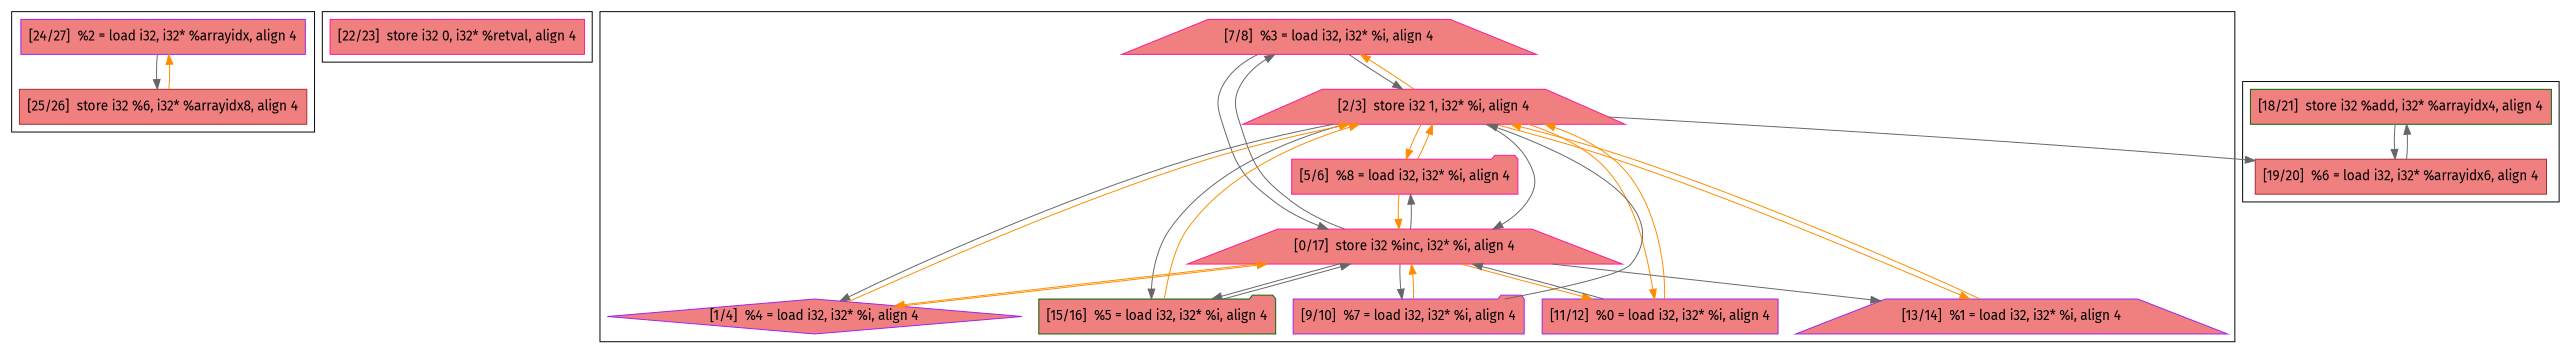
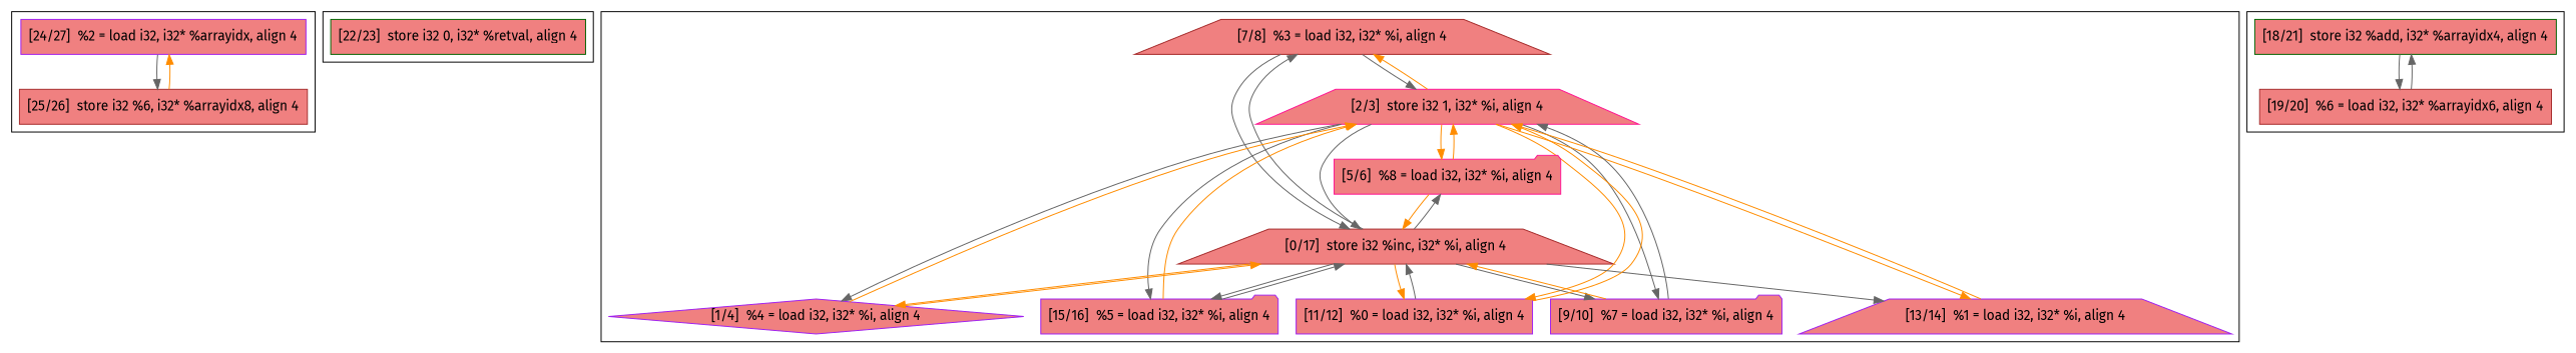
  digraph {
    fontname="Fira Sans"
    node [color=purple fillcolor=lightcoral fontname="Fira Sans" shape=box style=filled]
    edge [color=gray40 fontname="Fira Sans"]
    n1 [label="[24/27]  %2 = load i32, i32* %arrayidx, align 4"]
    n2 [color=brown label="[25/26]  store i32 %6, i32* %arrayidx8, align 4"]
-   n3 [color=deeppink label="[22/23]  store i32 0, i32* %retval, align 4"]
-   n4 [color=deeppink label="[7/8]  %3 = load i32, i32* %i, align 4" shape=trapezium]
+   n3 [color=darkgreen label="[22/23]  store i32 0, i32* %retval, align 4"]
+   n4 [color=brown label="[7/8]  %3 = load i32, i32* %i, align 4" shape=trapezium]
    n5 [color=deeppink label="[2/3]  store i32 1, i32* %i, align 4" shape=trapezium]
-   n6 [color=deeppink label="[0/17]  store i32 %inc, i32* %i, align 4" shape=trapezium]
+   n6 [color=brown label="[0/17]  store i32 %inc, i32* %i, align 4" shape=trapezium]
    n7 [label="[9/10]  %7 = load i32, i32* %i, align 4" shape=folder]
    n8 [label="[13/14]  %1 = load i32, i32* %i, align 4" shape=trapezium]
    n9 [label="[1/4]  %4 = load i32, i32* %i, align 4" shape=diamond]
-   n10 [color=darkgreen label="[15/16]  %5 = load i32, i32* %i, align 4" shape=folder]
+   n10 [label="[15/16]  %5 = load i32, i32* %i, align 4" shape=folder]
    n11 [label="[11/12]  %0 = load i32, i32* %i, align 4"]
    n12 [color=deeppink label="[5/6]  %8 = load i32, i32* %i, align 4" shape=folder]
    n13 [color=darkgreen label="[18/21]  store i32 %add, i32* %arrayidx4, align 4"]
    n14 [color=brown label="[19/20]  %6 = load i32, i32* %arrayidx6, align 4"]
    subgraph cluster_1 {
      n1
      n2
    }
    subgraph cluster_2 {
      n3
    }
    subgraph cluster_3 {
      n4
      n5
      n6
      n7
      n8
      n9
      n10
      n11
      n12
    }
    subgraph cluster_4 {
      n13
      n14
    }
    n1 -> n2
    n2 -> n1 [color=darkorange]
    n4 -> n5
    n4 -> n6
    n5 -> n4 [color=darkorange]
    n5 -> n6
-   n5 -> n14
+   n5 -> n7
    n5 -> n8 [color=darkorange]
    n5 -> n9
    n5 -> n10
    n5 -> n11 [color=darkorange]
    n5 -> n12 [color=darkorange]
    n6 -> n4
    n6 -> n7
    n6 -> n8
    n6 -> n9 [color=darkorange]
    n6 -> n10
    n6 -> n11 [color=darkorange]
    n6 -> n12
    n7 -> n5
    n7 -> n6 [color=darkorange]
    n8 -> n5 [color=darkorange]
    n9 -> n5 [color=darkorange]
    n9 -> n6 [color=darkorange]
    n10 -> n5 [color=darkorange]
    n10 -> n6
    n11 -> n5 [color=darkorange]
    n11 -> n6
    n12 -> n5 [color=darkorange]
    n12 -> n6 [color=darkorange]
    n13 -> n14
    n14 -> n13
  }
